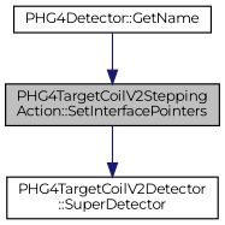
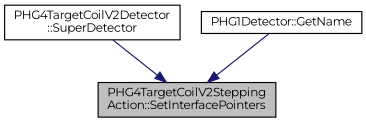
  digraph {
    fontname=Montserrat
    rankdir=TB
    node [color=black fontname=Montserrat fontsize=10 shape=record]
    edge [color=midnightblue fontname=Montserrat fontsize=10 labelfontname=FreeSans labelfontsize=10 style=solid]
    n1 [fillcolor=grey75 fontcolor=black height=0.2 label="PHG4TargetCoilV2Stepping\lAction::SetInterfacePointers" style=filled width=0.4]
    n2 [height=0.2 label="PHG4TargetCoilV2Detector\l::SuperDetector" width=0.4]
-   n3 [height=0.2 label="PHG4Detector::GetName" width=0.4]
-   n1 -> n2
+   n3 [height=0.2 label="PHG1Detector::GetName" width=0.4]
+   n2 -> n1
    n3 -> n1
  }
